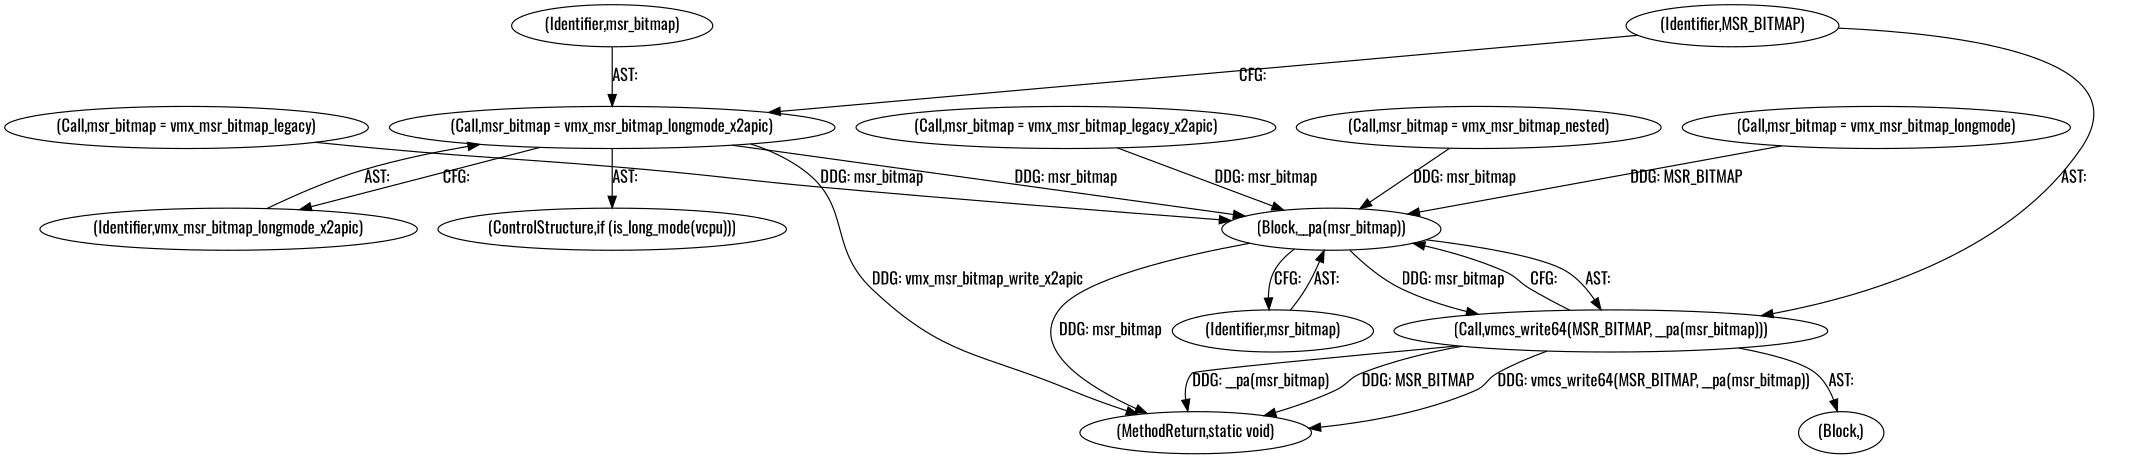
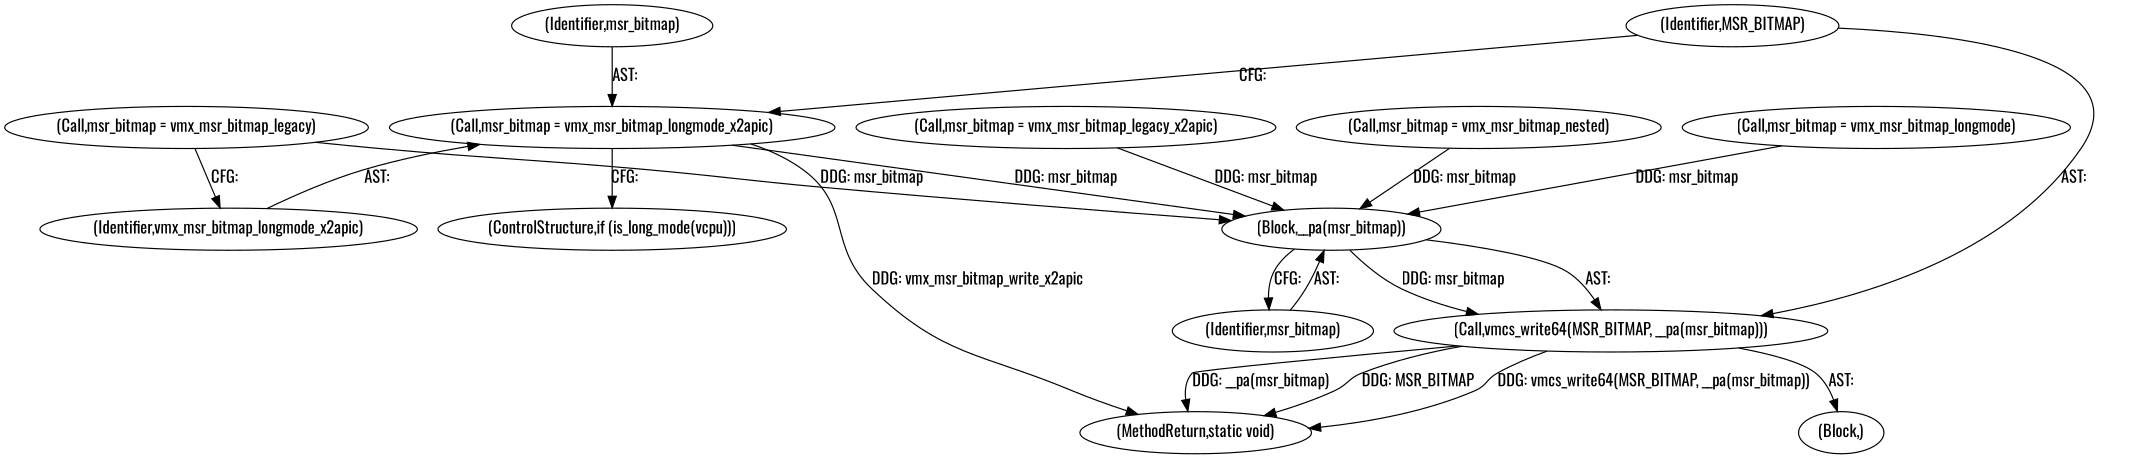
  digraph {
    fontname=Oswald
    node [fontname=Oswald]
    edge [fontname=Oswald]
    n1 [label="(Call,msr_bitmap = vmx_msr_bitmap_longmode_x2apic)"]
    n2 [label="(Block,__pa(msr_bitmap))"]
    n3 [label="(ControlStructure,if (is_long_mode(vcpu)))"]
    n4 [label="(Identifier,vmx_msr_bitmap_longmode_x2apic)"]
    n5 [label="(MethodReturn,static void)"]
    n6 [label="(Call,vmcs_write64(MSR_BITMAP, __pa(msr_bitmap)))"]
    n7 [label="(Identifier,msr_bitmap)"]
    n8 [label="(Block,)"]
    n9 [label="(Call,msr_bitmap = vmx_msr_bitmap_nested)"]
    n10 [label="(Call,msr_bitmap = vmx_msr_bitmap_longmode)"]
    n11 [label="(Identifier,MSR_BITMAP)"]
    n12 [label="(Call,msr_bitmap = vmx_msr_bitmap_legacy)"]
    n13 [label="(Call,msr_bitmap = vmx_msr_bitmap_legacy_x2apic)"]
    n14 [label="(Identifier,msr_bitmap)"]
    n1 -> n2 [label="DDG: msr_bitmap"]
-   n1 -> n3 [label="AST: "]
-   n1 -> n4 [label="CFG: "]
+   n1 -> n3 [label="CFG: "]
+   n12 -> n4 [label="CFG: "]
    n1 -> n5 [label="DDG: vmx_msr_bitmap_write_x2apic"]
-   n2 -> n5 [label="DDG: msr_bitmap"]
    n2 -> n6 [label="AST: "]
    n2 -> n6 [label="DDG: msr_bitmap"]
    n2 -> n7 [label="CFG: "]
    n4 -> n1 [label="AST: "]
-   n6 -> n2 [label="CFG: "]
    n6 -> n5 [label="DDG: MSR_BITMAP"]
    n6 -> n5 [label="DDG: vmcs_write64(MSR_BITMAP, __pa(msr_bitmap))"]
    n6 -> n5 [label="DDG: __pa(msr_bitmap)"]
    n6 -> n8 [label="AST: "]
    n7 -> n2 [label="AST: "]
    n9 -> n2 [label="DDG: msr_bitmap"]
-   n10 -> n2 [label="DDG: MSR_BITMAP"]
+   n10 -> n2 [label="DDG: msr_bitmap"]
    n11 -> n1 [label="CFG: "]
    n11 -> n6 [label="AST: "]
    n12 -> n2 [label="DDG: msr_bitmap"]
    n13 -> n2 [label="DDG: msr_bitmap"]
    n14 -> n1 [label="AST: "]
  }
